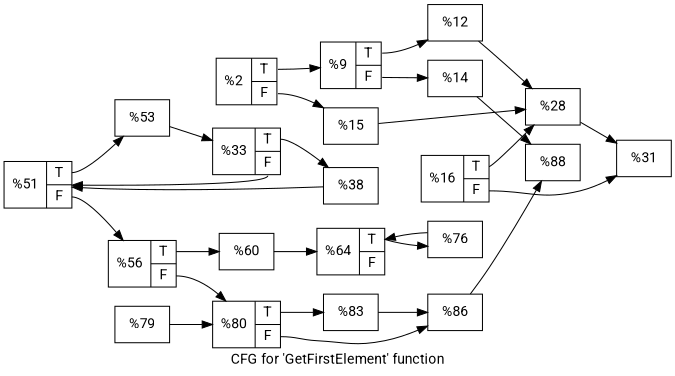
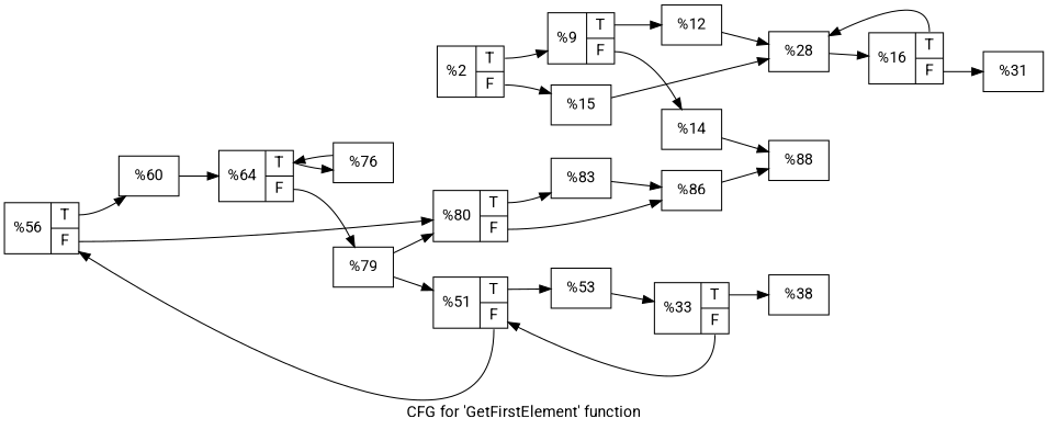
  digraph {
    fontname=Roboto
    label="CFG for 'GetFirstElement' function"
    rankdir=LR
    node [fontname=Roboto shape=record]
    edge [fontname=Roboto]
    n1 [label="{%2|{<s0>T|<s1>F}}"]
    n2 [label="{%9|{<s0>T|<s1>F}}"]
    n3 [label="{%15}"]
    n4 [label="{%12}"]
    n5 [label="{%14}"]
    n6 [label="{%28}"]
    n7 [label="{%88}"]
    n8 [label="{%16|{<s0>T|<s1>F}}"]
    n9 [label="{%31}"]
    n10 [label="{%33|{<s0>T|<s1>F}}"]
    n11 [label="{%38}"]
    n12 [label="{%51|{<s0>T|<s1>F}}"]
    n13 [label="{%53}"]
    n14 [label="{%56|{<s0>T|<s1>F}}"]
    n15 [label="{%60}"]
    n16 [label="{%80|{<s0>T|<s1>F}}"]
    n17 [label="{%64|{<s0>T|<s1>F}}"]
    n18 [label="{%83}"]
    n19 [label="{%86}"]
    n20 [label="{%76}"]
    n21 [label="{%79}"]
    n1 -> n2 [tailport=s0]
    n1 -> n3 [tailport=s1]
    n2 -> n4 [tailport=s0]
    n2 -> n5 [tailport=s1]
    n3 -> n6
    n4 -> n6
    n5 -> n7
-   n6 -> n9
+   n6 -> n8
    n8 -> n6 [tailport=s0]
    n8 -> n9 [tailport=s1]
    n10 -> n11 [tailport=s0]
    n10 -> n12 [tailport=s1]
-   n11 -> n12
+   n21 -> n12
    n12 -> n13 [tailport=s0]
    n12 -> n14 [tailport=s1]
    n13 -> n10
    n14 -> n15 [tailport=s0]
    n14 -> n16 [tailport=s1]
    n15 -> n17
    n16 -> n18 [tailport=s0]
    n16 -> n19 [tailport=s1]
    n17 -> n20 [tailport=s0]
+   n17 -> n21 [tailport=s1]
    n18 -> n19
    n19 -> n7
    n20 -> n17
    n21 -> n16
  }
